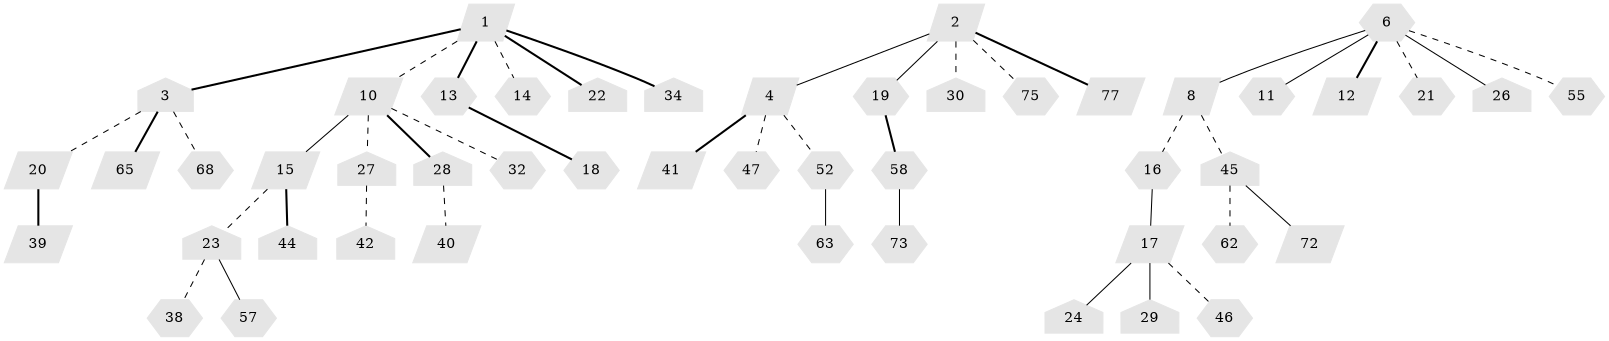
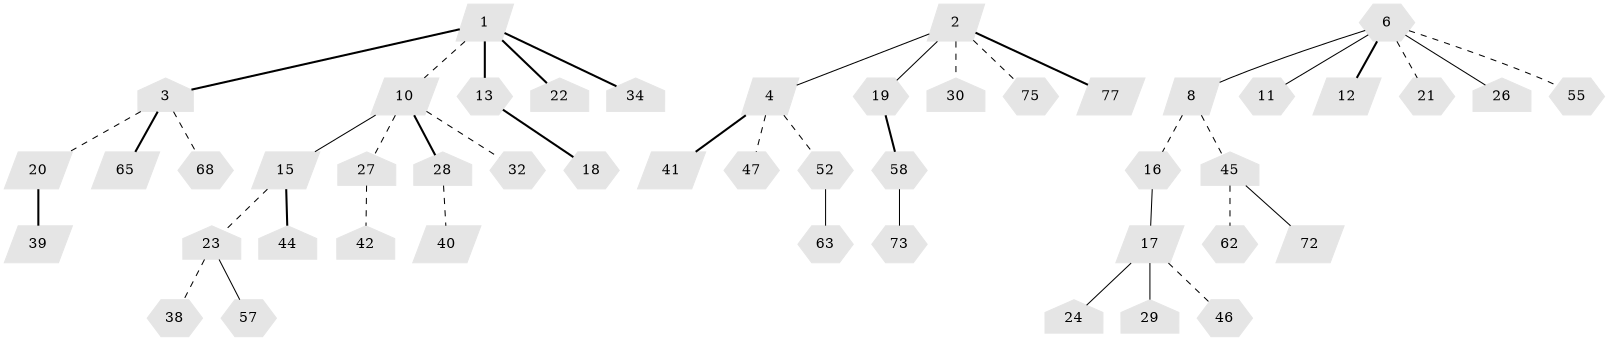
  graph {
    node [color=gray90 shape=hexagon style=filled]
    edge [style=dashed]
    1 [shape=parallelogram super="+7"]
    3 [shape=house super="+60"]
    10 [shape=parallelogram super="+33"]
    13
-   14 [super="+70"]
    22 [shape=house super="+59"]
    34 [shape=house]
    2 [shape=parallelogram super="+25"]
    4 [shape=parallelogram super="+5"]
    19 [super="+50"]
    30 [shape=house super="+64"]
    75
    77 [shape=parallelogram]
    20 [shape=parallelogram]
    65 [shape=parallelogram]
    68
    6 [super="+9"]
    8 [shape=parallelogram super="+37"]
    11
    12 [shape=parallelogram super="+31"]
    21 [super="+51"]
    26 [shape=house super="+61"]
    55
    15 [shape=parallelogram]
    27 [shape=house super="+35"]
    28 [shape=house super="+48"]
    32
    18 [super="+54"]
    41 [shape=parallelogram super="+49"]
    47 [super="+74"]
    52 [super="+56"]
    58
    39 [shape=parallelogram]
    16
    45 [shape=house super="+69"]
    17 [shape=parallelogram super="+36"]
    62 [super="+76"]
    72 [shape=parallelogram]
    23 [shape=house super="+43"]
    44 [shape=house super="+71"]
    42 [shape=house super="+67"]
    40 [shape=parallelogram super="+53"]
    38
    57
    24 [shape=house]
    29 [shape=house]
    46 [super="+78"]
    73
    63 [super="+66"]
    1 -- 3 [style=bold]
    1 -- 10
    1 -- 13 [style=bold]
-   1 -- 14
    1 -- 22 [style=bold]
    1 -- 34 [style=bold]
    3 -- 20
    3 -- 65 [style=bold]
    3 -- 68
    10 -- 15 [style=solid]
    10 -- 27
    10 -- 28 [style=bold]
    10 -- 32
    13 -- 18 [style=bold]
    2 -- 4 [style=solid]
    2 -- 19 [style=solid]
    2 -- 30
    2 -- 75
    2 -- 77 [style=bold]
    4 -- 41 [style=bold]
    4 -- 47
    4 -- 52
    19 -- 58 [style=bold]
    20 -- 39 [style=bold]
    6 -- 8 [style=solid]
    6 -- 11 [style=solid]
    6 -- 12 [style=bold]
    6 -- 21
    6 -- 26 [style=solid]
    6 -- 55
    8 -- 16
    8 -- 45
    15 -- 23
    15 -- 44 [style=bold]
    27 -- 42
    28 -- 40
    52 -- 63 [style=solid]
    58 -- 73 [style=solid]
    16 -- 17 [style=solid]
    45 -- 62
    45 -- 72 [style=solid]
    17 -- 24 [style=solid]
    17 -- 29 [style=solid]
    17 -- 46
    23 -- 38
    23 -- 57 [style=solid]
  }
